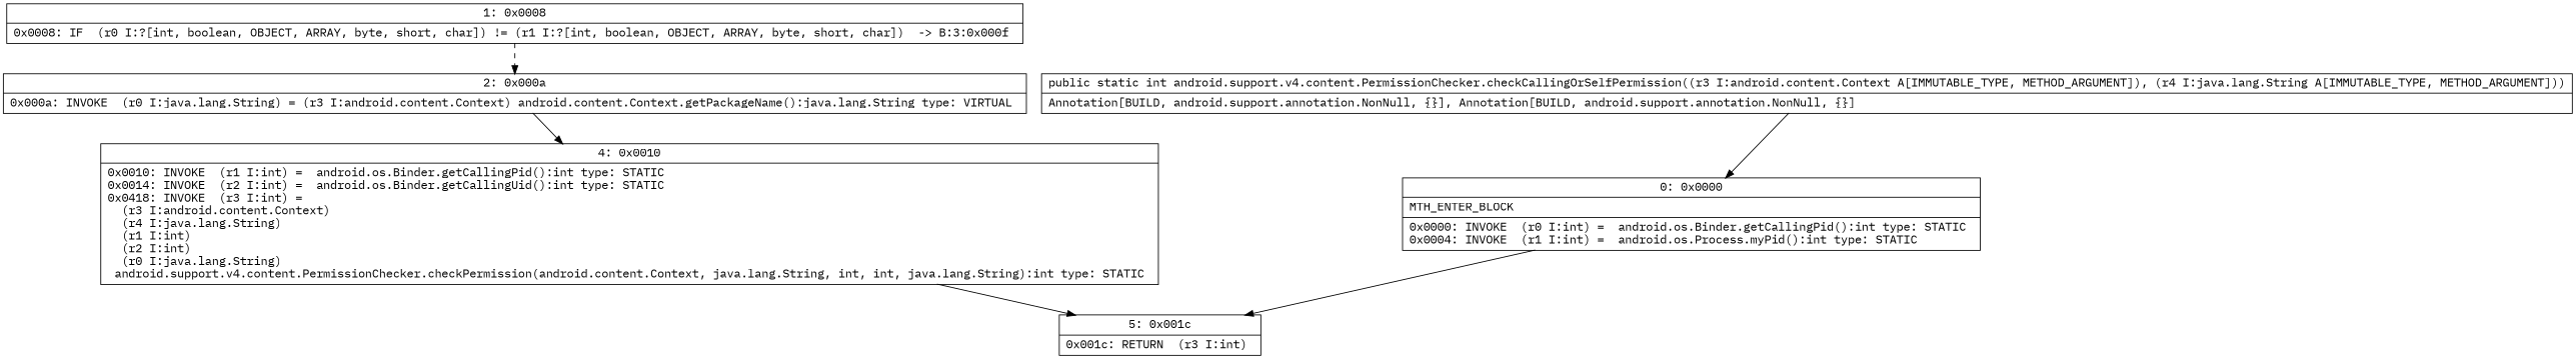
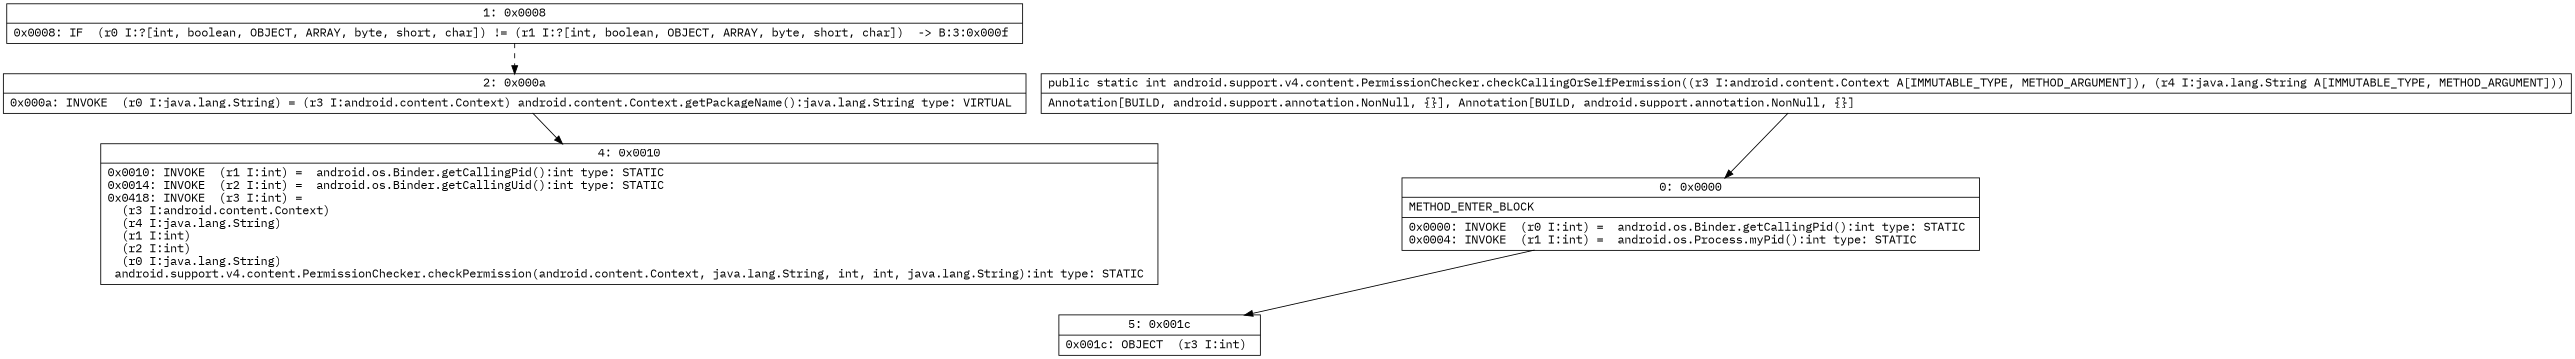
  digraph {
    fontname="IBM Plex Mono"
    node [fontname="IBM Plex Mono" shape=record]
    edge [fontname="IBM Plex Mono"]
-   n1 [label="{0\:\ 0x0000|MTH_ENTER_BLOCK\l|0x0000: INVOKE  (r0 I:int) =  android.os.Binder.getCallingPid():int type: STATIC \l0x0004: INVOKE  (r1 I:int) =  android.os.Process.myPid():int type: STATIC \l}"]
-   n2 [label="{5\:\ 0x001c|0x001c: RETURN  (r3 I:int) \l}"]
+   n1 [label="{0\:\ 0x0000|METHOD_ENTER_BLOCK\l|0x0000: INVOKE  (r0 I:int) =  android.os.Binder.getCallingPid():int type: STATIC \l0x0004: INVOKE  (r1 I:int) =  android.os.Process.myPid():int type: STATIC \l}"]
+   n2 [label="{5\:\ 0x001c|0x001c: OBJECT  (r3 I:int) \l}"]
    n3 [label="{1\:\ 0x0008|0x0008: IF  (r0 I:?[int, boolean, OBJECT, ARRAY, byte, short, char]) != (r1 I:?[int, boolean, OBJECT, ARRAY, byte, short, char])  \-\> B:3:0x000f \l}"]
    n4 [label="{2\:\ 0x000a|0x000a: INVOKE  (r0 I:java.lang.String) = (r3 I:android.content.Context) android.content.Context.getPackageName():java.lang.String type: VIRTUAL \l}"]
    n5 [label="{4\:\ 0x0010|0x0010: INVOKE  (r1 I:int) =  android.os.Binder.getCallingPid():int type: STATIC \l0x0014: INVOKE  (r2 I:int) =  android.os.Binder.getCallingUid():int type: STATIC \l0x0418: INVOKE  (r3 I:int) = \l  (r3 I:android.content.Context)\l  (r4 I:java.lang.String)\l  (r1 I:int)\l  (r2 I:int)\l  (r0 I:java.lang.String)\l android.support.v4.content.PermissionChecker.checkPermission(android.content.Context, java.lang.String, int, int, java.lang.String):int type: STATIC \l}"]
    n6 [label="{public static int android.support.v4.content.PermissionChecker.checkCallingOrSelfPermission((r3 I:android.content.Context A[IMMUTABLE_TYPE, METHOD_ARGUMENT]), (r4 I:java.lang.String A[IMMUTABLE_TYPE, METHOD_ARGUMENT]))  | Annotation[BUILD, android.support.annotation.NonNull, \{\}], Annotation[BUILD, android.support.annotation.NonNull, \{\}]\l}"]
    n1 -> n2
    n3 -> n4 [style=dashed]
    n4 -> n5
-   n5 -> n2
    n6 -> n1
  }
